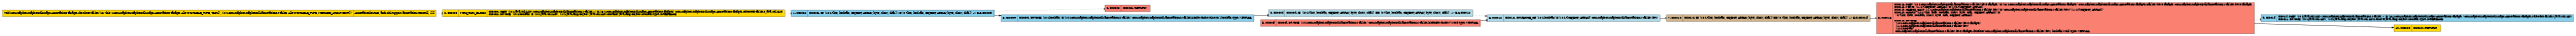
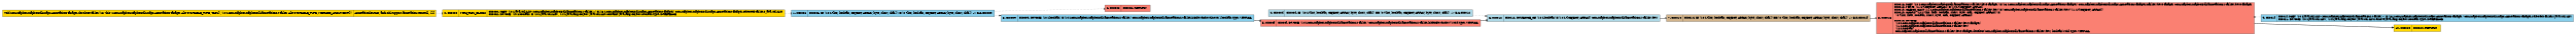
  digraph {
    rankdir=LR
    node [fillcolor=gold shape=record style=filled]
    edge [arrowhead=tee style=dotted]
    n1 [label="{0\:\ 0x0000|MTH_THIS_BLOCK\l|0x0000: IGET  (r0 I:java.util.List\<com.mapbox.mapboxsdk.annotations.Marker\>) = (r3 I:com.mapbox.mapboxsdk.maps.AnnotationManager) com.mapbox.mapboxsdk.maps.AnnotationManager.selectedMarkers java.util.List \l0x0002: INVOKE  (r0 I:boolean) = (r0 I:java.util.List), (r4 I:java.lang.Object) java.util.List.contains(java.lang.Object):boolean type: INTERFACE \l}"]
    n2 [fillcolor=skyblue label="{1\:\ 0x0006|0x0006: IF  (r0 I:?[int, boolean, OBJECT, ARRAY, byte, short, char]) != (0 ?[int, boolean, OBJECT, ARRAY, byte, short, char])  \-\> B:3:0x0009 \l}"]
    n3 [fillcolor=salmon label="{2\:\ 0x0008|0x0008: RETURN   \l}"]
    n4 [fillcolor=skyblue label="{3\:\ 0x0009|0x0009: INVOKE  (r0 I:boolean) = (r4 I:com.mapbox.mapboxsdk.annotations.Marker) com.mapbox.mapboxsdk.annotations.Marker.isInfoWindowShown():boolean type: VIRTUAL \l}"]
    n5 [fillcolor=lightblue label="{4\:\ 0x000d|0x000d: IF  (r0 I:?[int, boolean, OBJECT, ARRAY, byte, short, char]) == (0 ?[int, boolean, OBJECT, ARRAY, byte, short, char])  \-\> B:6:0x0012 \l}"]
    n6 [fillcolor=lightblue label="{6\:\ 0x0012|0x0012: INSTANCE_OF  (r0 I:boolean) = (r4 I:?[OBJECT, ARRAY]) com.mapbox.mapboxsdk.annotations.MarkerView \l}"]
    n7 [fillcolor=salmon label="{5\:\ 0x000f|0x000f: INVOKE  (r4 I:com.mapbox.mapboxsdk.annotations.Marker) com.mapbox.mapboxsdk.annotations.Marker.hideInfoWindow():void type: VIRTUAL \l}"]
    n8 [fillcolor=tan label="{7\:\ 0x0014|0x0014: IF  (r0 I:?[int, boolean, OBJECT, ARRAY, byte, short, char]) == (0 ?[int, boolean, OBJECT, ARRAY, byte, short, char])  \-\> B:9:0x001f \l}"]
    n9 [fillcolor=salmon label="{8\:\ 0x0016|0x0016: IGET  (r0 I:com.mapbox.mapboxsdk.annotations.MarkerViewManager) = (r3 I:com.mapbox.mapboxsdk.maps.AnnotationManager) com.mapbox.mapboxsdk.maps.AnnotationManager.markerViewManager com.mapbox.mapboxsdk.annotations.MarkerViewManager \l0x0018: MOVE  (r1 I:?[OBJECT, ARRAY]) = (r4 I:?[OBJECT, ARRAY]) \l0x0019: CHECK_CAST  (r1 I:com.mapbox.mapboxsdk.annotations.MarkerView) = (com.mapbox.mapboxsdk.annotations.MarkerView) (r1 I:?[OBJECT, ARRAY]) \l0x001b: CONST  (r2 I:?[int, float, boolean, short, byte, char, OBJECT, ARRAY]) = \l  (0 ?[int, float, boolean, short, byte, char, OBJECT, ARRAY])\l \l0x001c: INVOKE  \l  (r0 I:com.mapbox.mapboxsdk.annotations.MarkerViewManager)\l  (r1 I:com.mapbox.mapboxsdk.annotations.MarkerView)\l  (r2 I:boolean)\l com.mapbox.mapboxsdk.annotations.MarkerViewManager.deselect(com.mapbox.mapboxsdk.annotations.MarkerView, boolean):void type: VIRTUAL \l}"]
    n10 [fillcolor=skyblue label="{9\:\ 0x001f|0x001f: IGET  (r0 I:java.util.List\<com.mapbox.mapboxsdk.annotations.Marker\>) = (r3 I:com.mapbox.mapboxsdk.maps.AnnotationManager) com.mapbox.mapboxsdk.maps.AnnotationManager.selectedMarkers java.util.List \l0x0021: INVOKE  (r0 I:java.util.List), (r4 I:java.lang.Object) java.util.List.remove(java.lang.Object):boolean type: INTERFACE \l}"]
    n11 [label="{10\:\ 0x0024|0x0024: RETURN   \l}"]
    n12 [label="{void com.mapbox.mapboxsdk.maps.AnnotationManager.deselectMarker((r3 'this' I:com.mapbox.mapboxsdk.maps.AnnotationManager A[IMMUTABLE_TYPE, THIS]), (r4 I:com.mapbox.mapboxsdk.annotations.Marker A[IMMUTABLE_TYPE, METHOD_ARGUMENT]))  | Annotation[BUILD, android.support.annotation.NonNull, \{\}]\l}"]
    n1 -> n2
    n2 -> n3
-   n2 -> n4 [arrowhead=normal style=bold]
-   n4 -> n5 [style=bold]
+   n2 -> n4 [arrowhead=normal]
+   n4 -> n7 [style=bold]
    n5 -> n6 [arrowhead=normal]
    n6 -> n8 [arrowhead=odot style=bold]
    n7 -> n6 [style=bold]
    n8 -> n9 [arrowhead=odot style=bold]
-   n9 -> n10
+   n10 -> n9
    n9 -> n11 [arrowhead=normal style=bold]
    n12 -> n1
  }
